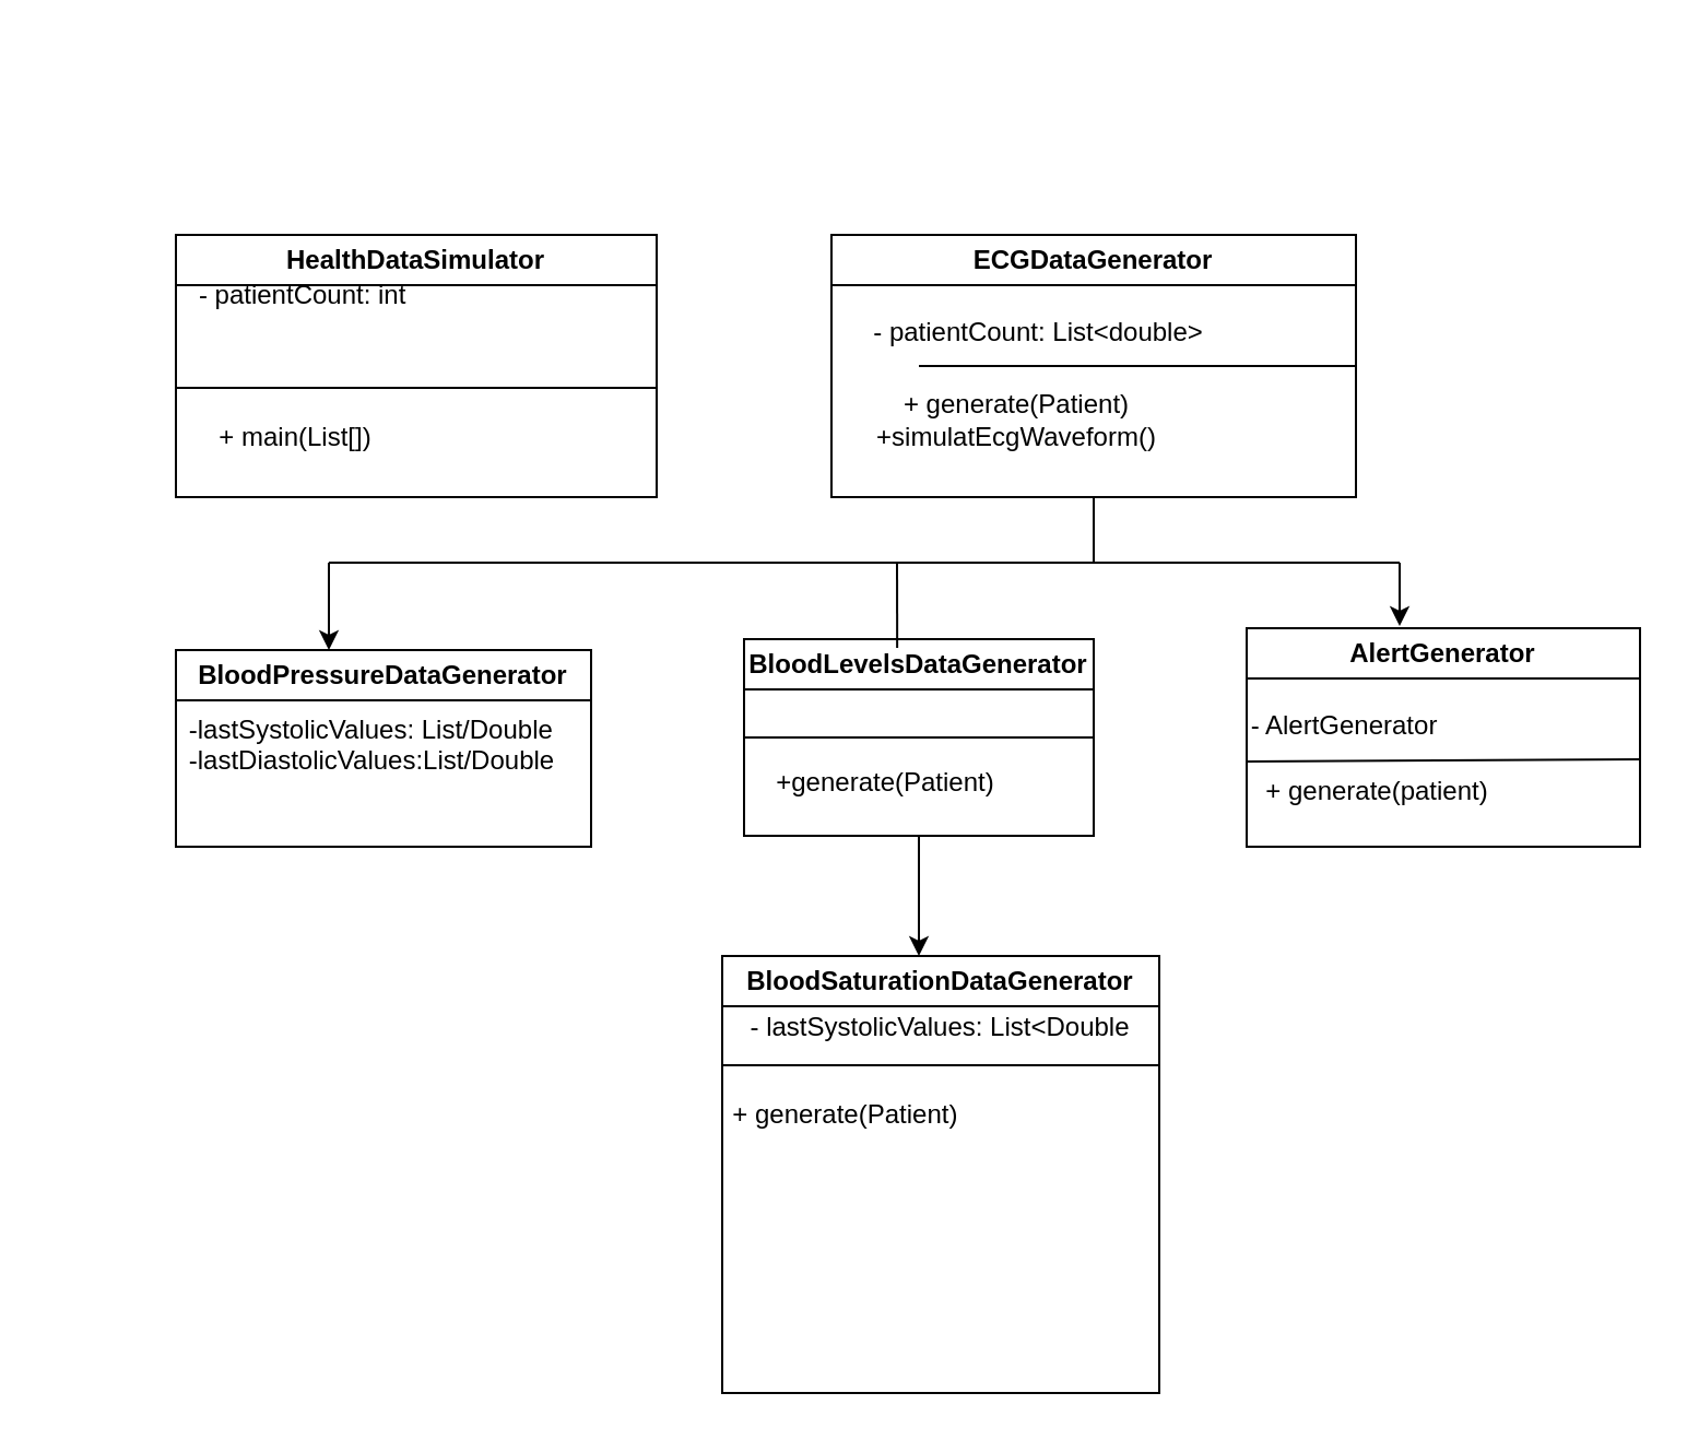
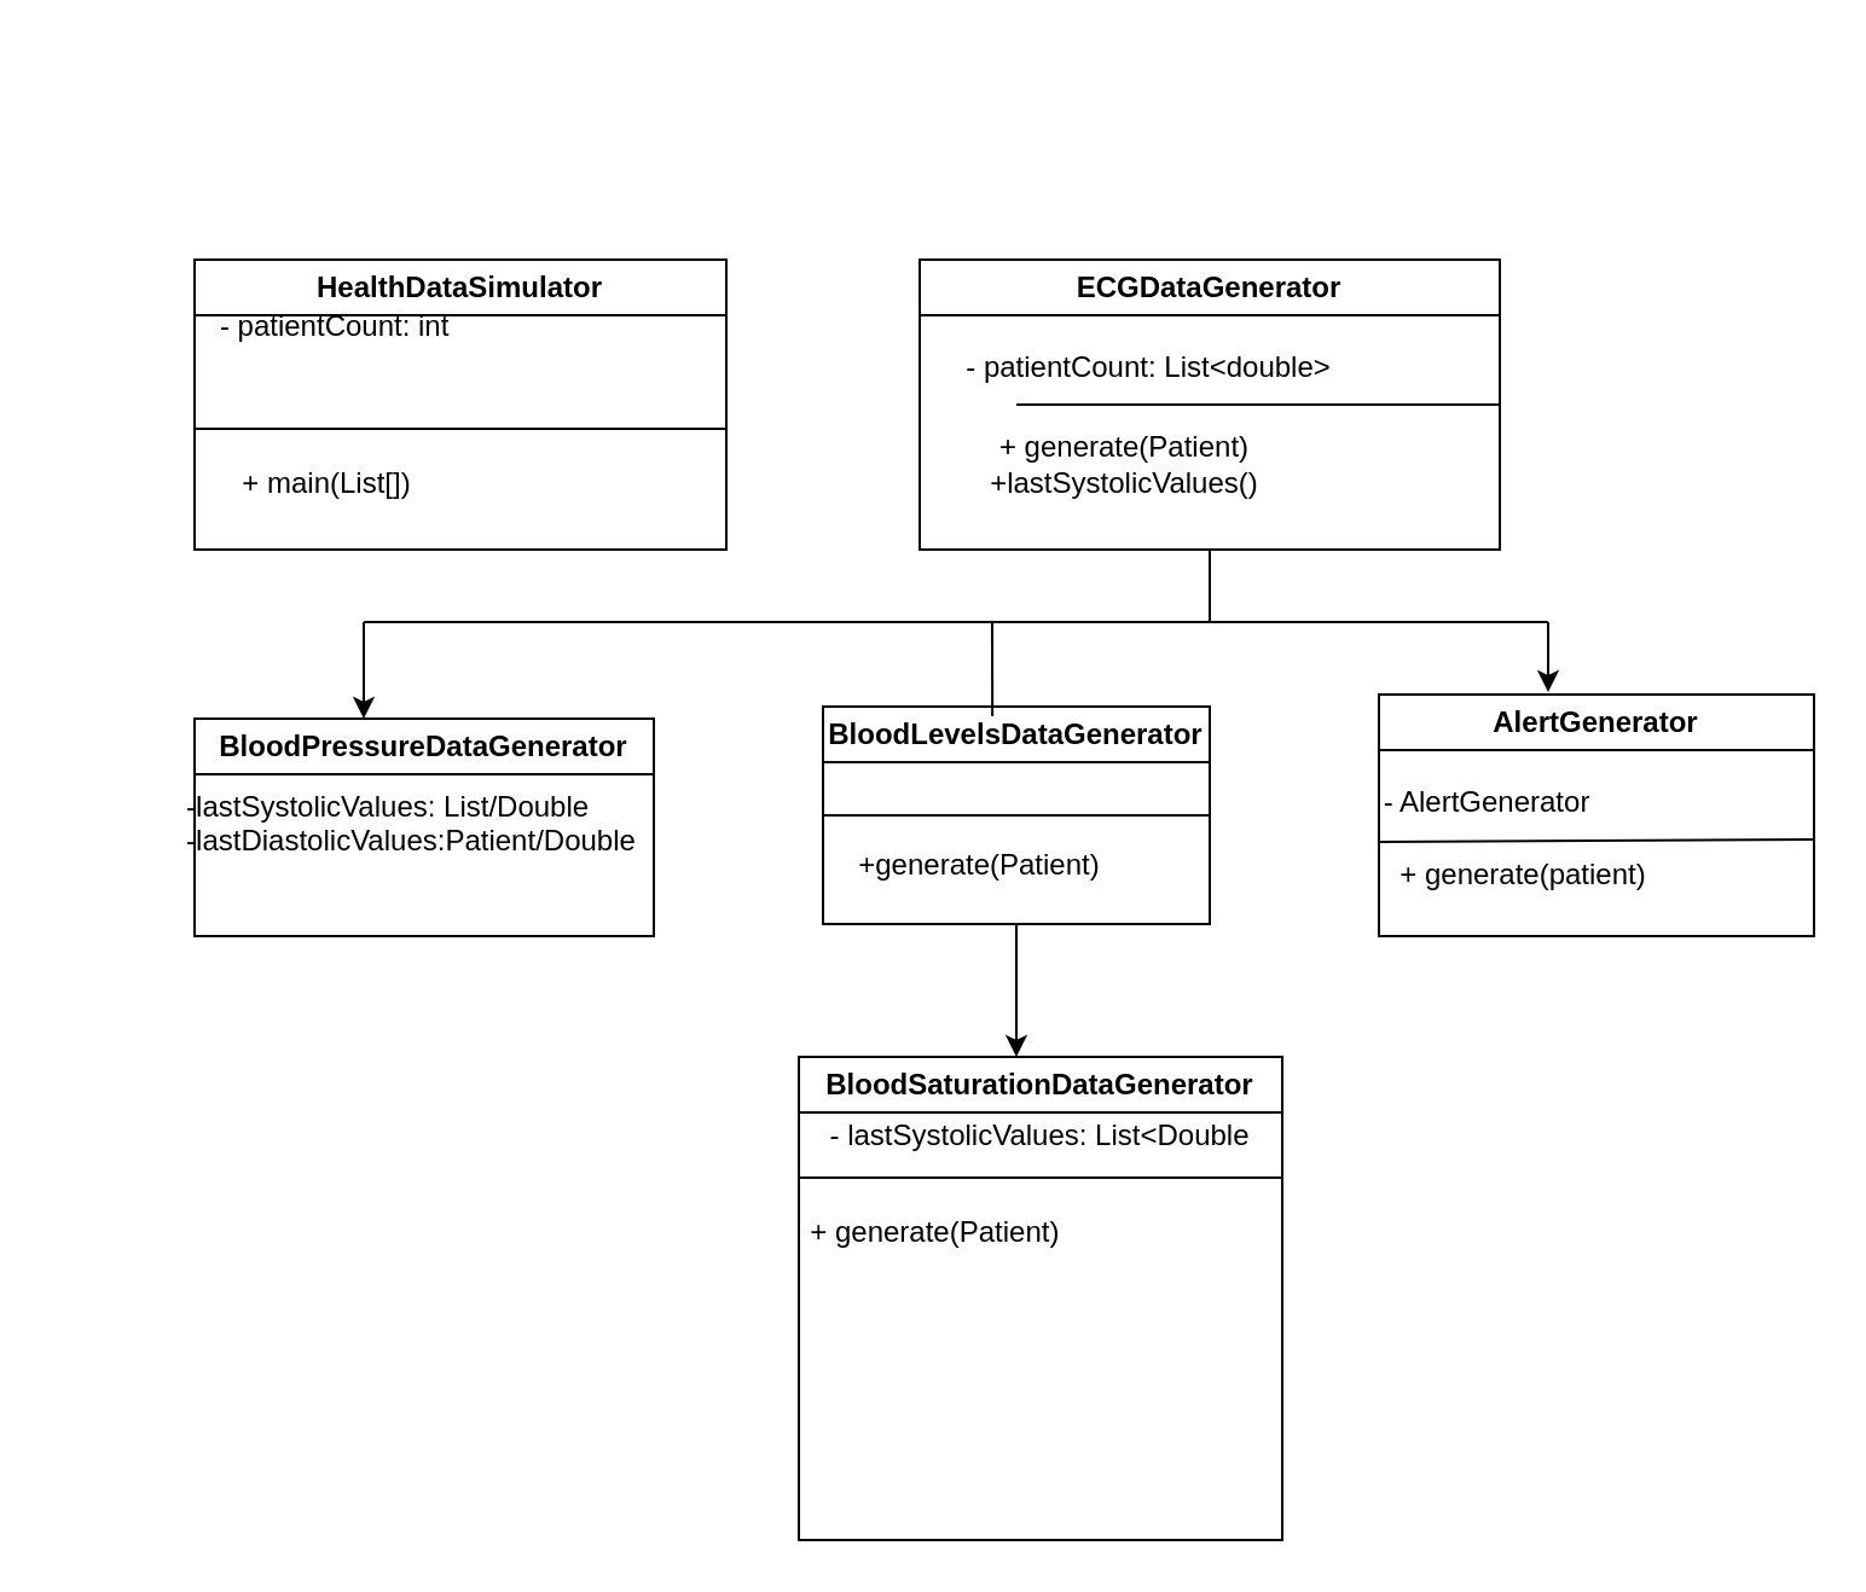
  <mxCell id="0" />
  <mxCell id="1" parent="0" />
  <mxCell id="2" value="HealthDataSimulator" style="swimlane;whiteSpace=wrap;html=1;startSize=23;" vertex="1" parent="1"><mxGeometry x="80" y="65" width="220" height="120" as="geometry" /></mxCell>
  <mxCell id="3" value="" style="endArrow=none;html=1;" edge="1" parent="1"><mxGeometry width="50" height="50" relative="1" as="geometry"><mxPoint x="300" y="135" as="sourcePoint" /><mxPoint x="80" y="135" as="targetPoint" /></mxGeometry></mxCell>
  <mxCell id="4" value="&lt;br/&gt;&lt;br/&gt;&lt;br/&gt;&lt;br/&gt;&lt;br/&gt;&lt;br/&gt;&lt;br/&gt;&lt;br/&gt;&lt;p class=&quot;p1&quot;&gt;- patientCount: &lt;span class=&quot;s1&quot;&gt;int&lt;/span&gt;&lt;span class=&quot;Apple-converted-space&quot;&gt;&amp;nbsp;&lt;/span&gt;&lt;/p&gt;" style="text;html=1;align=center;verticalAlign=middle;whiteSpace=wrap;rounded=0;" vertex="1" parent="1"><mxGeometry x="40" y="20" width="200" height="30" as="geometry" /></mxCell>
  <mxCell id="5" value="&lt;br/&gt;&lt;br/&gt;&lt;br/&gt;&lt;br/&gt;&lt;br/&gt;&lt;br/&gt;&lt;br/&gt;&lt;br/&gt;&lt;p class=&quot;p1&quot;&gt;+ main(List[])&lt;span class=&quot;Apple-converted-space&quot;&gt;&amp;nbsp; &amp;nbsp;&lt;/span&gt;&lt;/p&gt;" style="text;html=1;align=center;verticalAlign=middle;whiteSpace=wrap;rounded=0;" vertex="1" parent="1"><mxGeometry x="20" y="85" width="240" height="30" as="geometry" /></mxCell>
  <mxCell id="6" value="ECGDataGenerator" style="swimlane;whiteSpace=wrap;html=1;" vertex="1" parent="1"><mxGeometry x="380" y="65" width="240" height="120" as="geometry" /></mxCell>
  <mxCell id="7" value="- patientCount: List&amp;lt;double&amp;gt;" style="text;html=1;align=center;verticalAlign=middle;whiteSpace=wrap;rounded=0;" vertex="1" parent="6"><mxGeometry x="10" y="30" width="170" height="30" as="geometry" /></mxCell>
- <mxCell id="8" value="+ generate(Patient)&lt;div&gt;+simulatEcgWaveform()&lt;/div&gt;" style="text;html=1;align=center;verticalAlign=middle;whiteSpace=wrap;rounded=0;" vertex="1" parent="6"><mxGeometry y="70" width="170" height="30" as="geometry" /></mxCell>
+ <mxCell id="8" value="+ generate(Patient)&lt;div&gt;+lastSystolicValues()&lt;/div&gt;" style="text;html=1;align=center;verticalAlign=middle;whiteSpace=wrap;rounded=0;" vertex="1" parent="6"><mxGeometry y="70" width="170" height="30" as="geometry" /></mxCell>
  <mxCell id="9" value="" style="endArrow=none;html=1;" edge="1" parent="1"><mxGeometry width="50" height="50" relative="1" as="geometry"><mxPoint x="420" y="125" as="sourcePoint" /><mxPoint x="620" y="125" as="targetPoint" /></mxGeometry></mxCell>
  <mxCell id="10" value="BloodPressureDataGenerator" style="swimlane;whiteSpace=wrap;html=1;" vertex="1" parent="1"><mxGeometry x="80" y="255" width="190" height="90" as="geometry" /></mxCell>
- <mxCell id="11" value="&lt;p style=&quot;margin: 0px; font-variant-numeric: normal; font-variant-east-asian: normal; font-variant-alternates: normal; font-size-adjust: none; font-kerning: auto; font-optical-sizing: auto; font-feature-settings: normal; font-variation-settings: normal; font-variant-position: normal; font-variant-emoji: normal; font-stretch: normal; line-height: normal; color: rgb(0, 0, 0); text-align: start;&quot; class=&quot;p1&quot;&gt;-lastSystolicValues:&amp;nbsp;&lt;span style=&quot;background-color: transparent;&quot;&gt;List/Double&lt;/span&gt;&lt;/p&gt;&lt;p style=&quot;margin: 0px; font-variant-numeric: normal; font-variant-east-asian: normal; font-variant-alternates: normal; font-size-adjust: none; font-kerning: auto; font-optical-sizing: auto; font-feature-settings: normal; font-variation-settings: normal; font-variant-position: normal; font-variant-emoji: normal; font-stretch: normal; line-height: normal; color: rgb(0, 0, 0); text-align: start;&quot; class=&quot;p1&quot;&gt;-lastDiastolicValues:&lt;span style=&quot;background-color: transparent;&quot;&gt;List/Double&lt;/span&gt;&lt;/p&gt;&lt;p style=&quot;margin: 0px; font-variant-numeric: normal; font-variant-east-asian: normal; font-variant-alternates: normal; font-size-adjust: none; font-kerning: auto; font-optical-sizing: auto; font-feature-settings: normal; font-variation-settings: normal; font-variant-position: normal; font-variant-emoji: normal; font-stretch: normal; line-height: normal; color: rgb(0, 0, 0); text-align: start;&quot; class=&quot;p1&quot;&gt;&lt;br&gt;&lt;/p&gt;" style="text;html=1;align=center;verticalAlign=middle;whiteSpace=wrap;rounded=0;" vertex="1" parent="1"><mxGeometry y="245" width="200" height="120" as="geometry" x="70" /></mxCell>
+ <mxCell id="11" value="&lt;p style=&quot;margin: 0px; font-variant-numeric: normal; font-variant-east-asian: normal; font-variant-alternates: normal; font-size-adjust: none; font-kerning: auto; font-optical-sizing: auto; font-feature-settings: normal; font-variation-settings: normal; font-variant-position: normal; font-variant-emoji: normal; font-stretch: normal; line-height: normal; color: rgb(0, 0, 0); text-align: start;&quot; class=&quot;p1&quot;&gt;-lastSystolicValues:&amp;nbsp;&lt;span style=&quot;background-color: transparent;&quot;&gt;List/Double&lt;/span&gt;&lt;/p&gt;&lt;p style=&quot;margin: 0px; font-variant-numeric: normal; font-variant-east-asian: normal; font-variant-alternates: normal; font-size-adjust: none; font-kerning: auto; font-optical-sizing: auto; font-feature-settings: normal; font-variation-settings: normal; font-variant-position: normal; font-variant-emoji: normal; font-stretch: normal; line-height: normal; color: rgb(0, 0, 0); text-align: start;&quot; class=&quot;p1&quot;&gt;-lastDiastolicValues:&lt;span style=&quot;background-color: transparent;&quot;&gt;Patient/Double&lt;/span&gt;&lt;/p&gt;&lt;p style=&quot;margin: 0px; font-variant-numeric: normal; font-variant-east-asian: normal; font-variant-alternates: normal; font-size-adjust: none; font-kerning: auto; font-optical-sizing: auto; font-feature-settings: normal; font-variation-settings: normal; font-variant-position: normal; font-variant-emoji: normal; font-stretch: normal; line-height: normal; color: rgb(0, 0, 0); text-align: start;&quot; class=&quot;p1&quot;&gt;&lt;br&gt;&lt;/p&gt;" style="text;html=1;align=center;verticalAlign=middle;whiteSpace=wrap;rounded=0;" vertex="1" parent="1"><mxGeometry y="245" width="200" height="120" as="geometry" x="70" /></mxCell>
  <mxCell id="12" style="edgeStyle=none;html=1;" edge="1" parent="1" source="13"><mxGeometry relative="1" as="geometry"><mxPoint x="420" y="395" as="targetPoint" /></mxGeometry></mxCell>
  <mxCell id="13" value="BloodLevelsDataGenerator" style="swimlane;whiteSpace=wrap;html=1;" vertex="1" parent="1"><mxGeometry x="340" y="250" width="160" height="90" as="geometry" /></mxCell>
  <mxCell id="14" value="&lt;p style=&quot;margin: 0px; font-variant-numeric: normal; font-variant-east-asian: normal; font-variant-alternates: normal; font-size-adjust: none; font-kerning: auto; font-optical-sizing: auto; font-feature-settings: normal; font-variation-settings: normal; font-variant-position: normal; font-variant-emoji: normal; font-stretch: normal; line-height: normal; color: rgb(0, 0, 0); text-align: start;&quot; class=&quot;p1&quot;&gt;+generate(Patient)&lt;/p&gt;" style="text;html=1;align=center;verticalAlign=middle;whiteSpace=wrap;rounded=0;" vertex="1" parent="13"><mxGeometry y="50" width="130" height="30" as="geometry" /></mxCell>
  <mxCell id="15" value="" style="endArrow=none;html=1;exitX=0;exitY=0.5;exitDx=0;exitDy=0;entryX=1;entryY=0.5;entryDx=0;entryDy=0;" edge="1" parent="1" source="13" target="13"><mxGeometry width="50" height="50" relative="1" as="geometry"><mxPoint x="450" y="295" as="sourcePoint" /><mxPoint x="500" y="245" as="targetPoint" /></mxGeometry></mxCell>
  <mxCell id="16" value="AlertGenerator" style="swimlane;whiteSpace=wrap;html=1;" vertex="1" parent="1"><mxGeometry x="570" y="245" width="180" height="100" as="geometry" /></mxCell>
  <mxCell id="17" value="- AlertGenerator" style="text;html=1;align=center;verticalAlign=middle;whiteSpace=wrap;rounded=0;" vertex="1" parent="16"><mxGeometry x="-30" y="30" width="150" height="30" as="geometry" /></mxCell>
  <mxCell id="18" value="" style="endArrow=none;html=1;exitX=0.2;exitY=1.033;exitDx=0;exitDy=0;exitPerimeter=0;" edge="1" parent="1" source="17"><mxGeometry width="50" height="50" relative="1" as="geometry"><mxPoint x="670" y="295" as="sourcePoint" /><mxPoint x="750" y="305" as="targetPoint" /></mxGeometry></mxCell>
  <mxCell id="19" value="+ generate(patient)" style="text;html=1;align=center;verticalAlign=middle;whiteSpace=wrap;rounded=0;" vertex="1" parent="1"><mxGeometry x="560" y="305" width="140" height="30" as="geometry" /></mxCell>
  <mxCell id="20" value="" style="endArrow=none;html=1;entryX=0.5;entryY=1;entryDx=0;entryDy=0;" edge="1" parent="1" target="6"><mxGeometry width="50" height="50" relative="1" as="geometry"><mxPoint x="500" y="215" as="sourcePoint" /><mxPoint x="640" y="235" as="targetPoint" /></mxGeometry></mxCell>
  <mxCell id="21" value="" style="endArrow=none;html=1;" edge="1" parent="1"><mxGeometry width="50" height="50" relative="1" as="geometry"><mxPoint x="150" y="215" as="sourcePoint" /><mxPoint x="640" y="215" as="targetPoint" /></mxGeometry></mxCell>
  <mxCell id="22" value="" style="endArrow=classic;html=1;" edge="1" parent="1"><mxGeometry width="50" height="50" relative="1" as="geometry"><mxPoint x="640" y="215" as="sourcePoint" /><mxPoint x="640" y="244" as="targetPoint" /></mxGeometry></mxCell>
  <mxCell id="23" value="" style="endArrow=none;html=1;exitX=0.438;exitY=0.044;exitDx=0;exitDy=0;exitPerimeter=0;" edge="1" parent="1" source="13"><mxGeometry width="50" height="50" relative="1" as="geometry"><mxPoint x="310" y="325" as="sourcePoint" /><mxPoint x="410" y="215" as="targetPoint" /></mxGeometry></mxCell>
  <mxCell id="24" value="" style="endArrow=classic;html=1;" edge="1" parent="1"><mxGeometry width="50" height="50" relative="1" as="geometry"><mxPoint x="150" y="215" as="sourcePoint" /><mxPoint x="150" y="255" as="targetPoint" /></mxGeometry></mxCell>
  <mxCell id="25" value="BloodSaturationDataGenerator" style="swimlane;whiteSpace=wrap;html=1;" vertex="1" parent="1"><mxGeometry x="330" y="395" width="200" height="200" as="geometry" /></mxCell>
  <mxCell id="26" value="" style="endArrow=none;html=1;exitX=0;exitY=0.25;exitDx=0;exitDy=0;entryX=1;entryY=0.25;entryDx=0;entryDy=0;" edge="1" parent="1" source="25" target="25"><mxGeometry width="50" height="50" relative="1" as="geometry"><mxPoint x="405" y="475" as="sourcePoint" /><mxPoint x="455" y="425" as="targetPoint" /></mxGeometry></mxCell>
  <mxCell id="27" value="&lt;br/&gt;&lt;br/&gt;&lt;br/&gt;&lt;br/&gt;&lt;br/&gt;&lt;br/&gt;&lt;br/&gt;&lt;br/&gt;&lt;p class=&quot;p1&quot;&gt;- lastSystolicValues: List&amp;lt;Double&lt;/p&gt;" style="text;html=1;align=center;verticalAlign=middle;whiteSpace=wrap;rounded=0;" vertex="1" parent="1"><mxGeometry x="310" y="355" width="240" height="30" as="geometry" /></mxCell>
  <mxCell id="28" value="&lt;br/&gt;&lt;br/&gt;&lt;br/&gt;&lt;br/&gt;&lt;br/&gt;&lt;br/&gt;&lt;br/&gt;&lt;br/&gt;&lt;p class=&quot;p1&quot;&gt;&lt;span class=&quot;Apple-converted-space&quot;&gt;&amp;nbsp;&lt;/span&gt;+ generate(Patient)&lt;span class=&quot;Apple-converted-space&quot;&gt;&amp;nbsp; &amp;nbsp;&lt;/span&gt;&lt;/p&gt;" style="text;html=1;align=center;verticalAlign=middle;whiteSpace=wrap;rounded=0;" vertex="1" parent="1"><mxGeometry x="300" y="395" width="180" height="30" as="geometry" /></mxCell>
